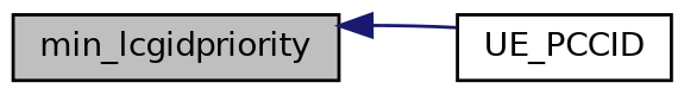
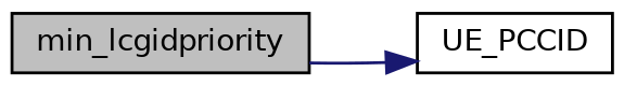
  digraph {
    rankdir=LR
    node [color=black fontname=Helvetica fontsize=10 shape=record style=filled]
    n1 [fillcolor=grey75 fontcolor=black height=0.2 label=min_lcgidpriority width=0.4]
    n2 [fillcolor=white height=0.2 label=UE_PCCID width=0.4]
-   n2 -> n1 [color=midnightblue fontname=Helvetica fontsize=10 labelfontname=Helvetica labelfontsize=10 style=solid]
+   n1 -> n2 [color=midnightblue fontname=Helvetica fontsize=10 labelfontname=Helvetica labelfontsize=10 style=solid]
  }
